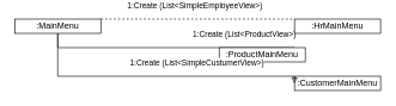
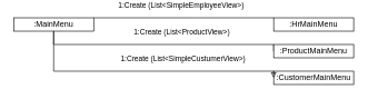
  <mxCell id="0" />
  <mxCell id="1" parent="0" />
- <mxCell id="2" style="edgeStyle=orthogonalEdgeStyle;rounded=0;orthogonalLoop=1;jettySize=auto;html=1;endArrow=none;endFill=0;dashed=1;" edge="1" parent="1" source="6" target="7"><mxGeometry relative="1" as="geometry"><Array as="points"><mxPoint x="290" y="20" /><mxPoint x="290" y="20" /></Array></mxGeometry></mxCell>
+ <mxCell id="2" style="edgeStyle=orthogonalEdgeStyle;rounded=0;orthogonalLoop=1;jettySize=auto;html=1;endArrow=none;endFill=0;" edge="1" parent="1" source="6" target="7"><mxGeometry relative="1" as="geometry"><Array as="points"><mxPoint x="290" y="20" /><mxPoint x="290" y="20" /></Array></mxGeometry></mxCell>
  <mxCell id="3" value="1:Create (List&amp;lt;SimpleEmployeeView&amp;gt;)" style="edgeLabel;html=1;align=center;verticalAlign=middle;resizable=0;points=[];" vertex="1" connectable="0" parent="2"><mxGeometry x="0.111" y="-25" relative="1" as="geometry"><mxPoint x="-20" y="-45" as="offset" /></mxGeometry></mxCell>
  <mxCell id="4" style="edgeStyle=orthogonalEdgeStyle;rounded=0;orthogonalLoop=1;jettySize=auto;html=1;entryX=0;entryY=0.5;entryDx=0;entryDy=0;endArrow=none;endFill=0;exitX=0.5;exitY=1;exitDx=0;exitDy=0;" edge="1" parent="1" source="6" target="8"><mxGeometry relative="1" as="geometry"><Array as="points"><mxPoint x="80" y="60" /><mxPoint x="410" y="60" /></Array></mxGeometry></mxCell>
  <mxCell id="5" value="1:Create (List&amp;lt;ProductView&amp;gt;)" style="edgeLabel;html=1;align=center;verticalAlign=middle;resizable=0;points=[];" vertex="1" connectable="0" parent="4"><mxGeometry x="0.303" y="-4" relative="1" as="geometry"><mxPoint x="-24" y="-24" as="offset" /></mxGeometry></mxCell>
  <mxCell id="6" value=":MainMenu" style="rounded=0;whiteSpace=wrap;html=1;" vertex="1" parent="1"><mxGeometry x="20" y="20" width="120" height="20" as="geometry" /></mxCell>
  <mxCell id="7" value=":HrMainMenu" style="rounded=0;whiteSpace=wrap;html=1;" vertex="1" parent="1"><mxGeometry x="410" y="20" width="120" height="20" as="geometry" /></mxCell>
- <mxCell id="8" value=":ProductMainMenu" style="rounded=0;whiteSpace=wrap;html=1;" vertex="1" parent="1"><mxGeometry x="305" y="60" width="120" height="20" as="geometry" /></mxCell>
+ <mxCell id="8" value=":ProductMainMenu" style="rounded=0;whiteSpace=wrap;html=1;" vertex="1" parent="1"><mxGeometry x="410" y="60" width="120" height="20" as="geometry" /></mxCell>
  <mxCell id="9" value=":CustomerMainMenu" style="rounded=0;whiteSpace=wrap;html=1;" vertex="1" parent="1"><mxGeometry x="410" y="100" width="120" height="20" as="geometry" /></mxCell>
  <mxCell id="10" style="edgeStyle=orthogonalEdgeStyle;rounded=0;orthogonalLoop=1;jettySize=auto;html=1;entryX=0;entryY=0.5;entryDx=0;entryDy=0;endArrow=classic;endFill=0;exitX=0.5;exitY=1;exitDx=0;exitDy=0;" edge="1" parent="1" source="6" target="9"><mxGeometry relative="1" as="geometry"><Array as="points"><mxPoint x="80" y="100" /><mxPoint x="410" y="100" /></Array></mxGeometry></mxCell>
  <mxCell id="11" value="1:Create (List&amp;lt;SimpleCustumerView&amp;gt;)" style="edgeLabel;html=1;align=center;verticalAlign=middle;resizable=0;points=[];" vertex="1" connectable="0" parent="10"><mxGeometry x="0.188" y="3" relative="1" as="geometry"><mxPoint x="15" y="-17" as="offset" /></mxGeometry></mxCell>
